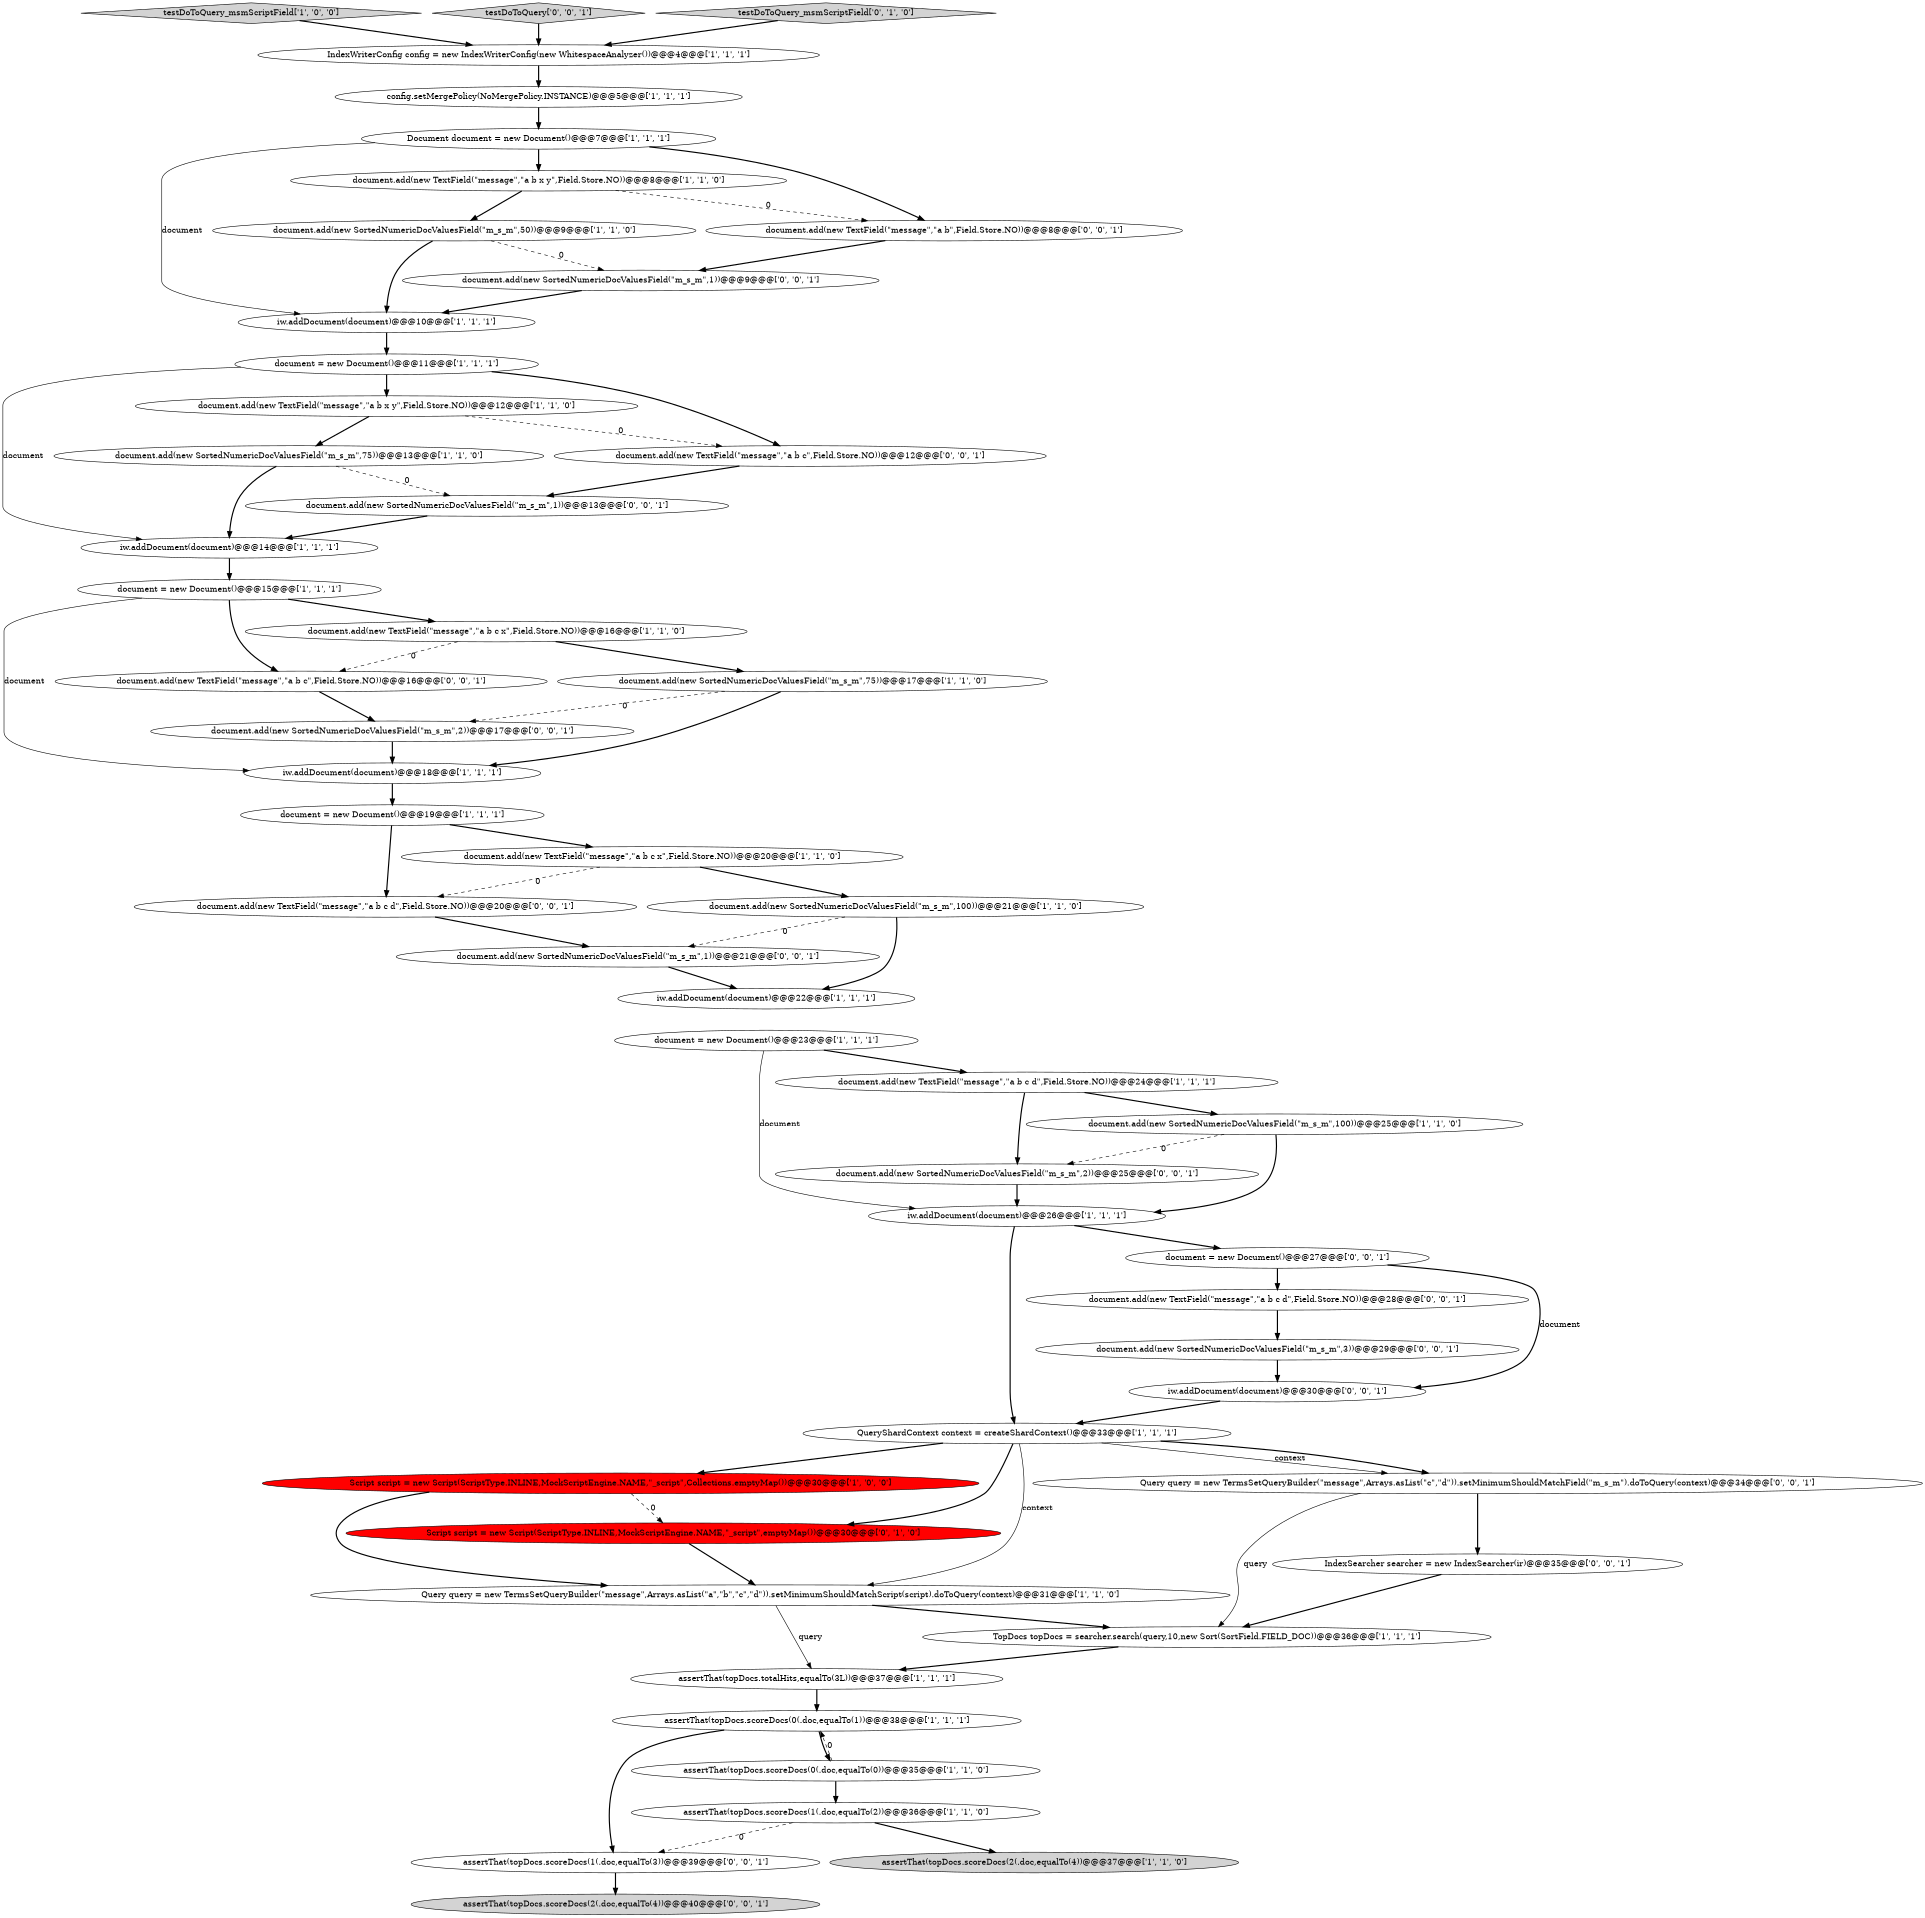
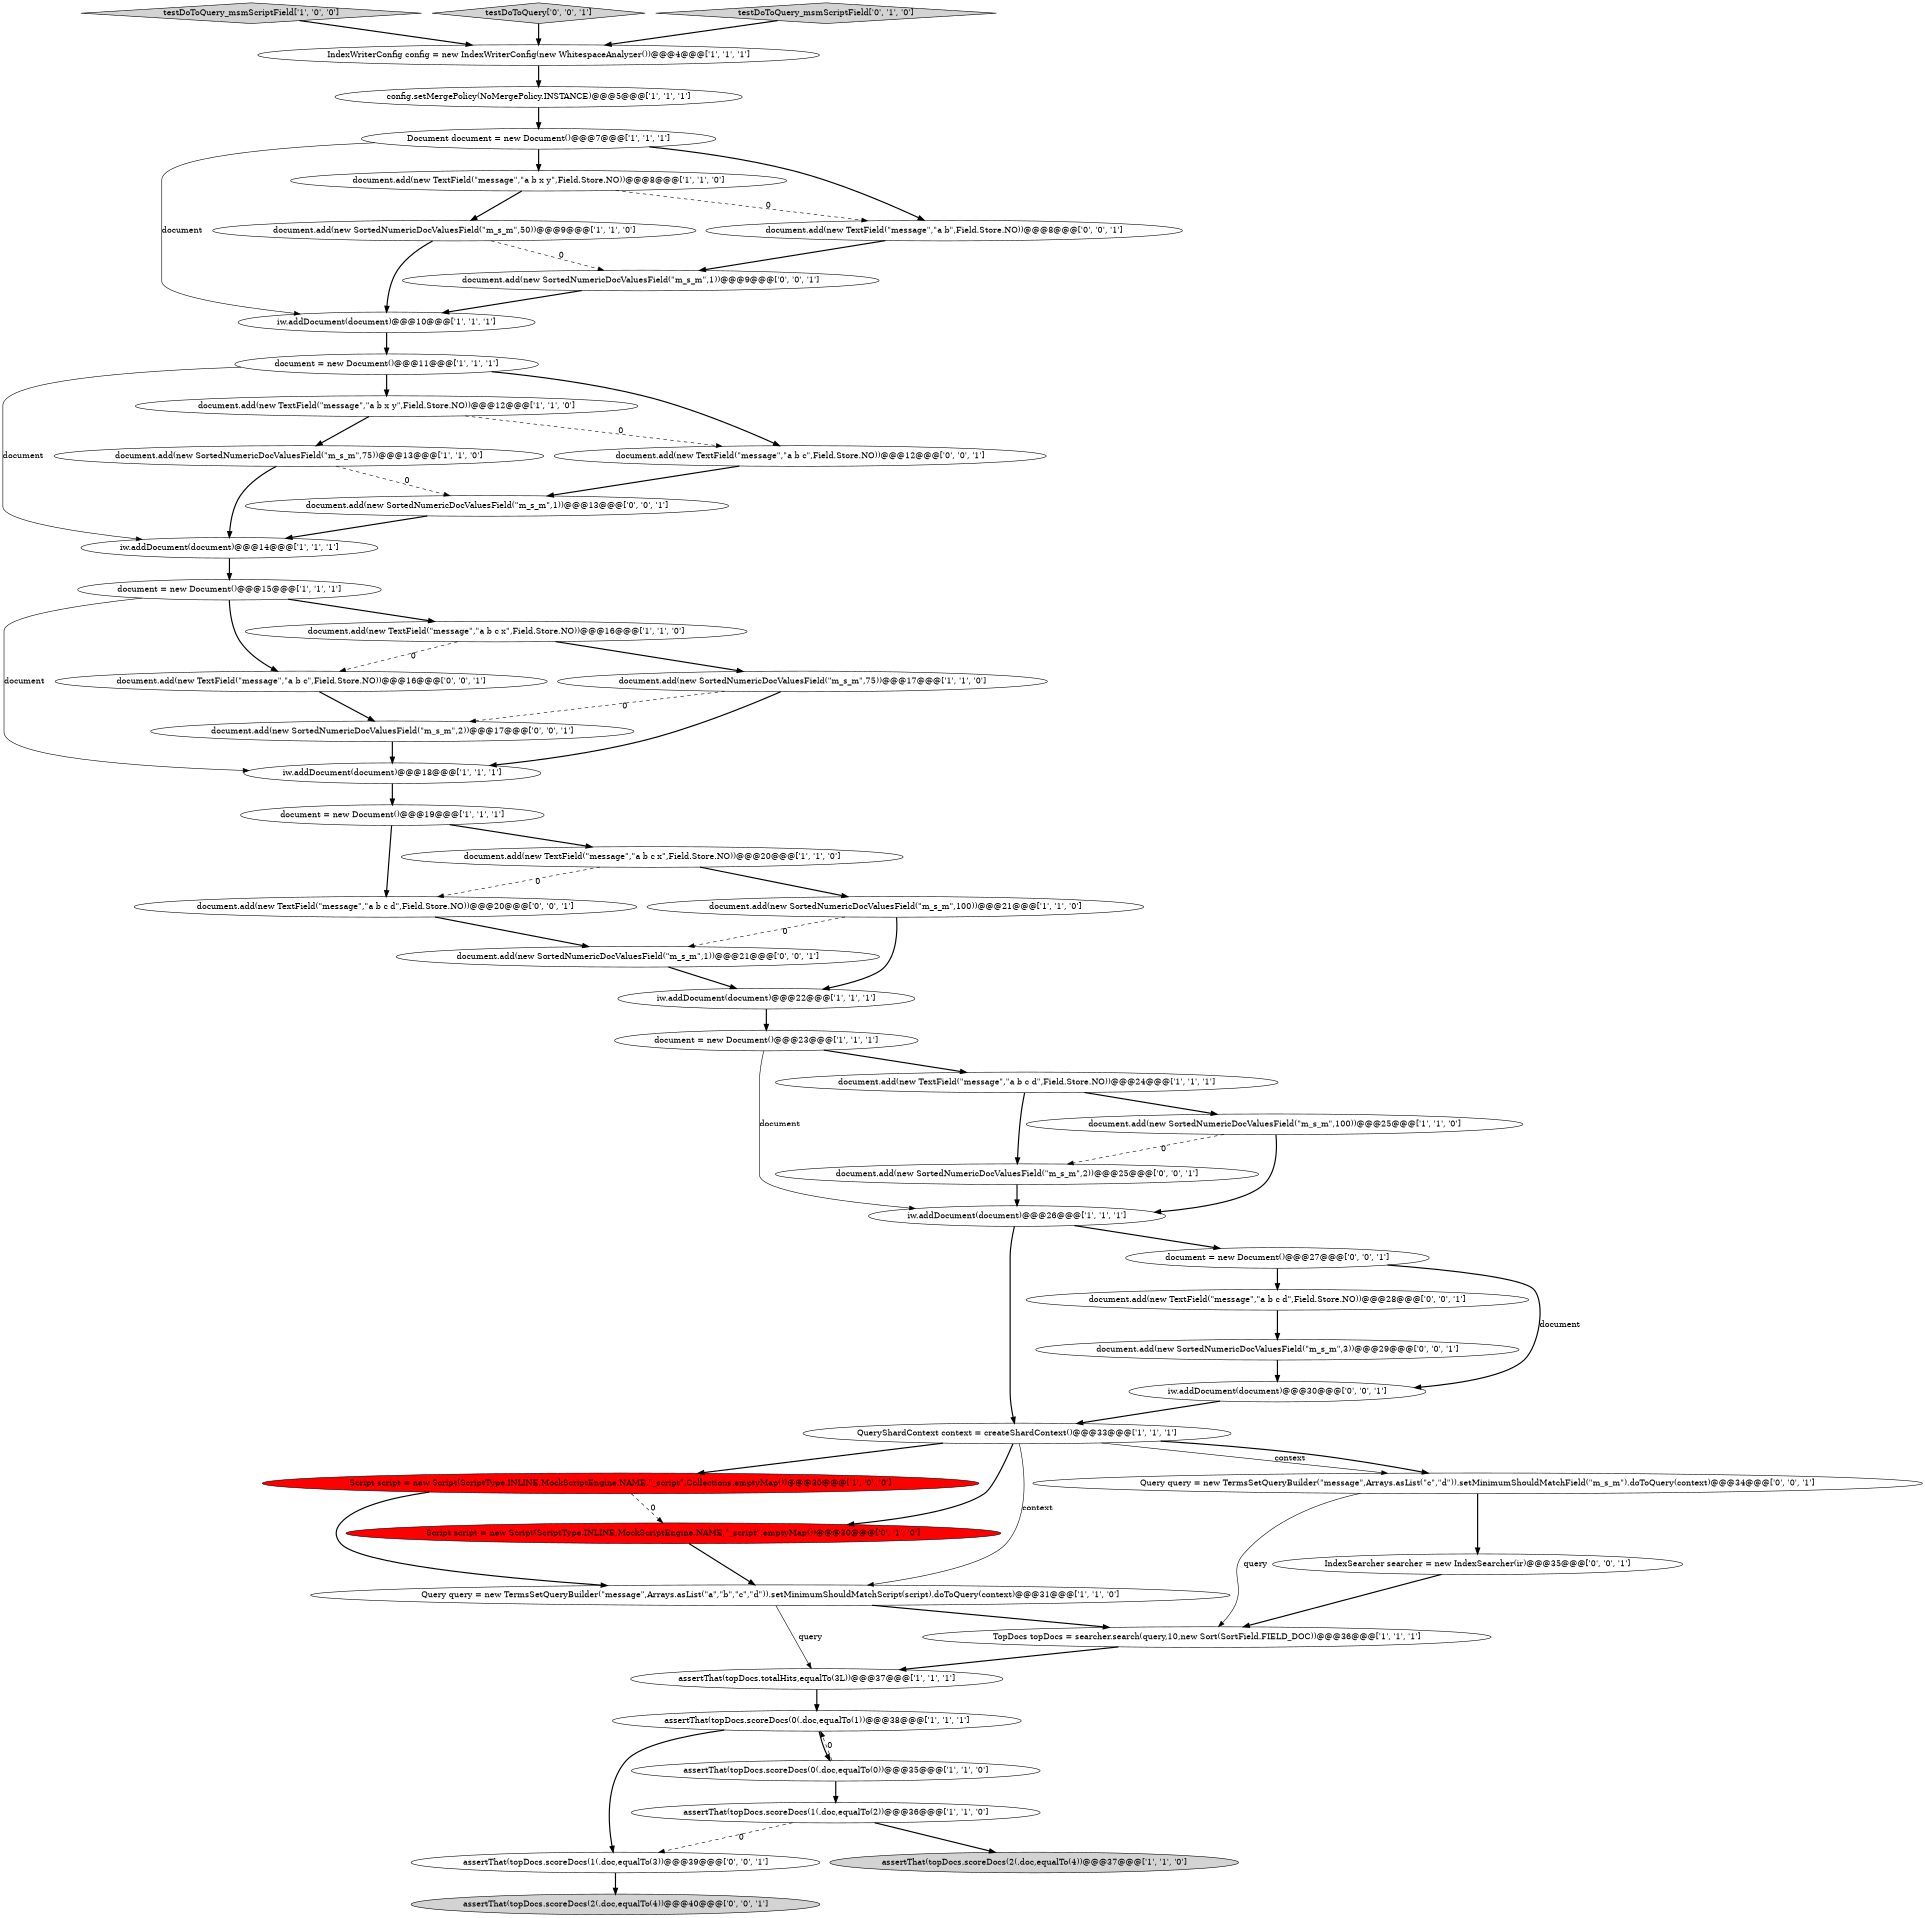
  digraph {
    node [fillcolor=white shape=ellipse style=filled]
    edge [style=bold]
    n1 [label="iw.addDocument(document)@@@18@@@['1', '1', '1']"]
    n2 [label="document = new Document()@@@19@@@['1', '1', '1']"]
    n3 [label="document.add(new TextField(\"message\",\"a b c d\",Field.Store.NO))@@@20@@@['0', '0', '1']"]
    n4 [label="document.add(new TextField(\"message\",\"a b c x\",Field.Store.NO))@@@20@@@['1', '1', '0']"]
    n5 [label="document = new Document()@@@23@@@['1', '1', '1']"]
    n6 [label="iw.addDocument(document)@@@26@@@['1', '1', '1']"]
    n7 [label="document.add(new TextField(\"message\",\"a b c d\",Field.Store.NO))@@@24@@@['1', '1', '1']"]
    n8 [label="QueryShardContext context = createShardContext()@@@33@@@['1', '1', '1']"]
    n9 [label="document = new Document()@@@27@@@['0', '0', '1']"]
    n10 [label="document.add(new SortedNumericDocValuesField(\"m_s_m\",100))@@@25@@@['1', '1', '0']"]
    n11 [label="document.add(new SortedNumericDocValuesField(\"m_s_m\",2))@@@25@@@['0', '0', '1']"]
    n12 [label="document.add(new SortedNumericDocValuesField(\"m_s_m\",50))@@@9@@@['1', '1', '0']"]
    n13 [label="iw.addDocument(document)@@@10@@@['1', '1', '1']"]
    n14 [label="document.add(new SortedNumericDocValuesField(\"m_s_m\",1))@@@9@@@['0', '0', '1']"]
    n15 [label="document = new Document()@@@11@@@['1', '1', '1']"]
    n16 [label="iw.addDocument(document)@@@22@@@['1', '1', '1']"]
    n17 [fillcolor=red label="Script script = new Script(ScriptType.INLINE,MockScriptEngine.NAME,\"_script\",Collections.emptyMap())@@@30@@@['1', '0', '0']"]
    n18 [fillcolor=red label="Script script = new Script(ScriptType.INLINE,MockScriptEngine.NAME,\"_script\",emptyMap())@@@30@@@['0', '1', '0']"]
    n19 [label="Query query = new TermsSetQueryBuilder(\"message\",Arrays.asList(\"a\",\"b\",\"c\",\"d\")).setMinimumShouldMatchScript(script).doToQuery(context)@@@31@@@['1', '1', '0']"]
    n20 [label="Query query = new TermsSetQueryBuilder(\"message\",Arrays.asList(\"c\",\"d\")).setMinimumShouldMatchField(\"m_s_m\").doToQuery(context)@@@34@@@['0', '0', '1']"]
    n21 [label="iw.addDocument(document)@@@30@@@['0', '0', '1']"]
    n22 [label="document.add(new TextField(\"message\",\"a b c d\",Field.Store.NO))@@@28@@@['0', '0', '1']"]
    n23 [label="document.add(new SortedNumericDocValuesField(\"m_s_m\",1))@@@21@@@['0', '0', '1']"]
    n24 [label="document.add(new SortedNumericDocValuesField(\"m_s_m\",100))@@@21@@@['1', '1', '0']"]
    n25 [label="document.add(new TextField(\"message\",\"a b x y\",Field.Store.NO))@@@8@@@['1', '1', '0']"]
    n26 [label="document.add(new TextField(\"message\",\"a b\",Field.Store.NO))@@@8@@@['0', '0', '1']"]
    n27 [label="TopDocs topDocs = searcher.search(query,10,new Sort(SortField.FIELD_DOC))@@@36@@@['1', '1', '1']"]
    n28 [label="assertThat(topDocs.totalHits,equalTo(3L))@@@37@@@['1', '1', '1']"]
    n29 [label="assertThat(topDocs.scoreDocs(0(.doc,equalTo(1))@@@38@@@['1', '1', '1']"]
    n30 [label="document.add(new TextField(\"message\",\"a b c\",Field.Store.NO))@@@16@@@['0', '0', '1']"]
    n31 [label="document.add(new SortedNumericDocValuesField(\"m_s_m\",2))@@@17@@@['0', '0', '1']"]
    n32 [label="assertThat(topDocs.scoreDocs(1(.doc,equalTo(3))@@@39@@@['0', '0', '1']"]
    n33 [label="assertThat(topDocs.scoreDocs(0(.doc,equalTo(0))@@@35@@@['1', '1', '0']"]
    n34 [fillcolor=lightgray label="assertThat(topDocs.scoreDocs(2(.doc,equalTo(4))@@@40@@@['0', '0', '1']"]
    n35 [label="assertThat(topDocs.scoreDocs(1(.doc,equalTo(2))@@@36@@@['1', '1', '0']"]
    n36 [label="IndexWriterConfig config = new IndexWriterConfig(new WhitespaceAnalyzer())@@@4@@@['1', '1', '1']"]
    n37 [label="config.setMergePolicy(NoMergePolicy.INSTANCE)@@@5@@@['1', '1', '1']"]
    n38 [label="Document document = new Document()@@@7@@@['1', '1', '1']"]
    n39 [fillcolor=lightgray label="testDoToQuery_msmScriptField['1', '0', '0']" shape=diamond]
    n40 [label="iw.addDocument(document)@@@14@@@['1', '1', '1']"]
    n41 [label="document.add(new TextField(\"message\",\"a b x y\",Field.Store.NO))@@@12@@@['1', '1', '0']"]
    n42 [label="document.add(new TextField(\"message\",\"a b c\",Field.Store.NO))@@@12@@@['0', '0', '1']"]
    n43 [label="document = new Document()@@@15@@@['1', '1', '1']"]
    n44 [label="document.add(new SortedNumericDocValuesField(\"m_s_m\",75))@@@13@@@['1', '1', '0']"]
    n45 [label="document.add(new SortedNumericDocValuesField(\"m_s_m\",1))@@@13@@@['0', '0', '1']"]
    n46 [fillcolor=lightgray label="testDoToQuery['0', '0', '1']" shape=diamond]
    n47 [label="document.add(new TextField(\"message\",\"a b c x\",Field.Store.NO))@@@16@@@['1', '1', '0']"]
    n48 [fillcolor=lightgray label="assertThat(topDocs.scoreDocs(2(.doc,equalTo(4))@@@37@@@['1', '1', '0']"]
    n49 [label="document.add(new SortedNumericDocValuesField(\"m_s_m\",75))@@@17@@@['1', '1', '0']"]
    n50 [label="IndexSearcher searcher = new IndexSearcher(ir)@@@35@@@['0', '0', '1']"]
    n51 [fillcolor=lightgray label="testDoToQuery_msmScriptField['0', '1', '0']" shape=diamond]
    n52 [label="document.add(new SortedNumericDocValuesField(\"m_s_m\",3))@@@29@@@['0', '0', '1']"]
    n1 -> n2
    n2 -> n3
    n2 -> n4
    n3 -> n23
    n4 -> n3 [label=0 style=dashed]
    n4 -> n24
    n5 -> n6 [label=document style=solid]
    n5 -> n7
    n6 -> n8
    n6 -> n9
    n7 -> n10
    n7 -> n11
    n8 -> n17
    n8 -> n18
    n8 -> n19 [label=context style=solid]
    n8 -> n20 [label=context style=solid]
    n8 -> n20
    n9 -> n21 [label=document]
    n9 -> n22
    n10 -> n6
    n10 -> n11 [label=0 style=dashed]
    n11 -> n6
    n12 -> n13
    n12 -> n14 [label=0 style=dashed]
    n13 -> n15
    n14 -> n13
    n15 -> n40 [label=document style=solid]
    n15 -> n41
    n15 -> n42
+   n16 -> n5
    n17 -> n18 [label=0 style=dashed]
    n17 -> n19
    n18 -> n19
    n19 -> n27
    n19 -> n28 [label=query style=solid]
    n20 -> n27 [label=query style=solid]
    n20 -> n50
    n21 -> n8
    n22 -> n52
    n23 -> n16
    n24 -> n16
    n24 -> n23 [label=0 style=dashed]
    n25 -> n12
    n25 -> n26 [label=0 style=dashed]
    n26 -> n14
    n27 -> n28
    n28 -> n29
    n29 -> n32
    n29 -> n33
    n30 -> n31
    n31 -> n1
    n32 -> n34
    n33 -> n29 [label=0 style=dashed]
    n33 -> n35
    n35 -> n32 [label=0 style=dashed]
    n35 -> n48
    n36 -> n37
    n37 -> n38
    n38 -> n13 [label=document style=solid]
    n38 -> n25
    n38 -> n26
    n39 -> n36
    n40 -> n43
    n41 -> n42 [label=0 style=dashed]
    n41 -> n44
    n42 -> n45
    n43 -> n1 [label=document style=solid]
    n43 -> n30
    n43 -> n47
    n44 -> n40
    n44 -> n45 [label=0 style=dashed]
    n45 -> n40
    n46 -> n36
    n47 -> n30 [label=0 style=dashed]
    n47 -> n49
    n49 -> n1
    n49 -> n31 [label=0 style=dashed]
    n50 -> n27
    n51 -> n36
    n52 -> n21
  }
